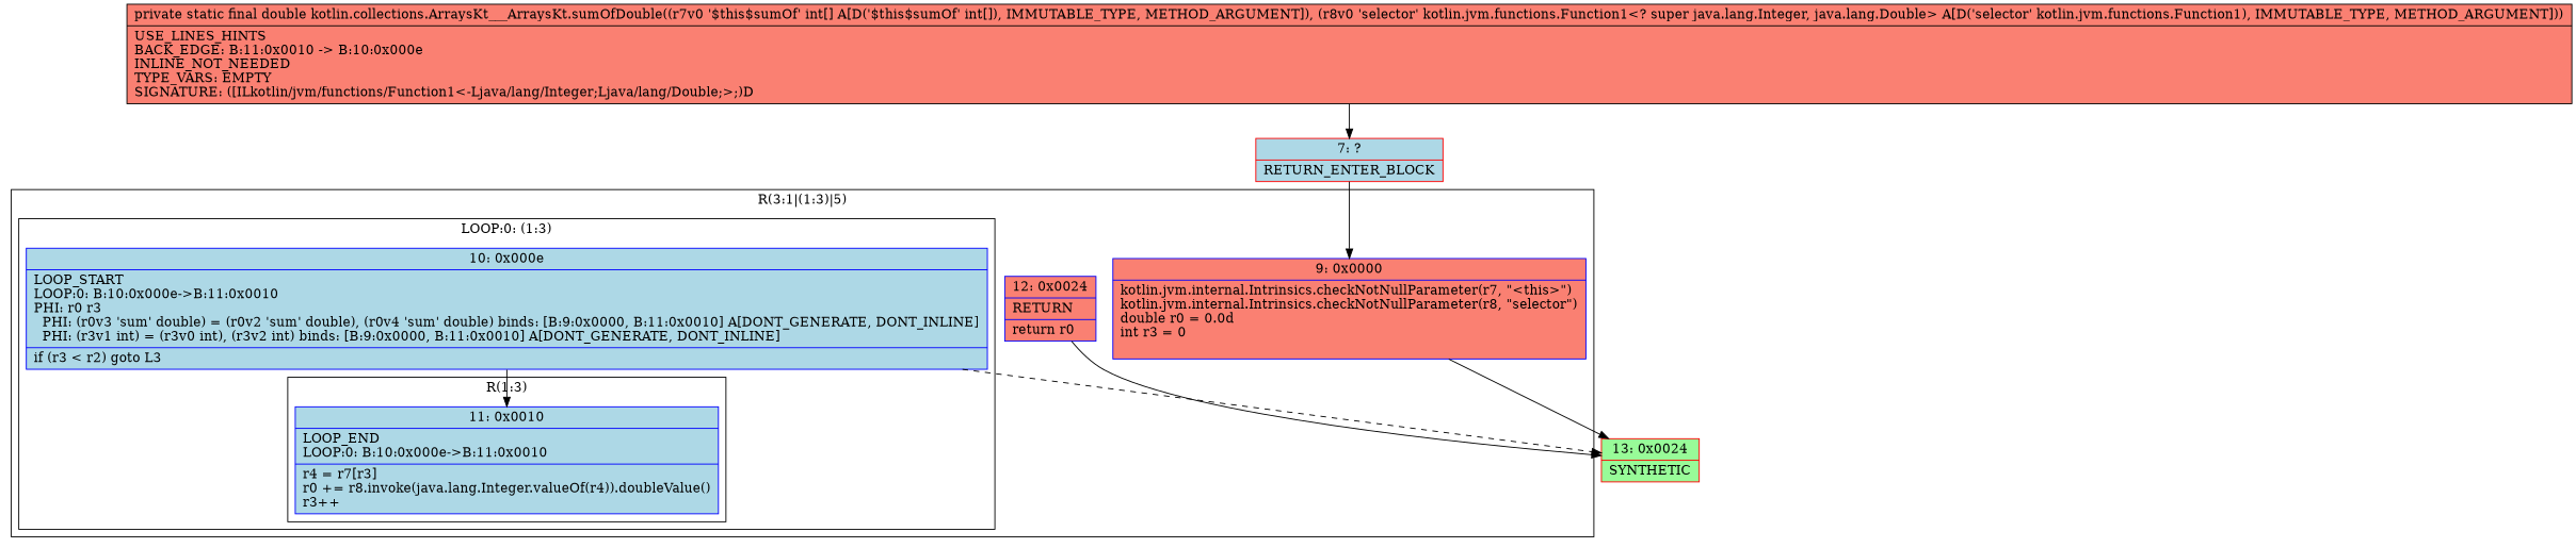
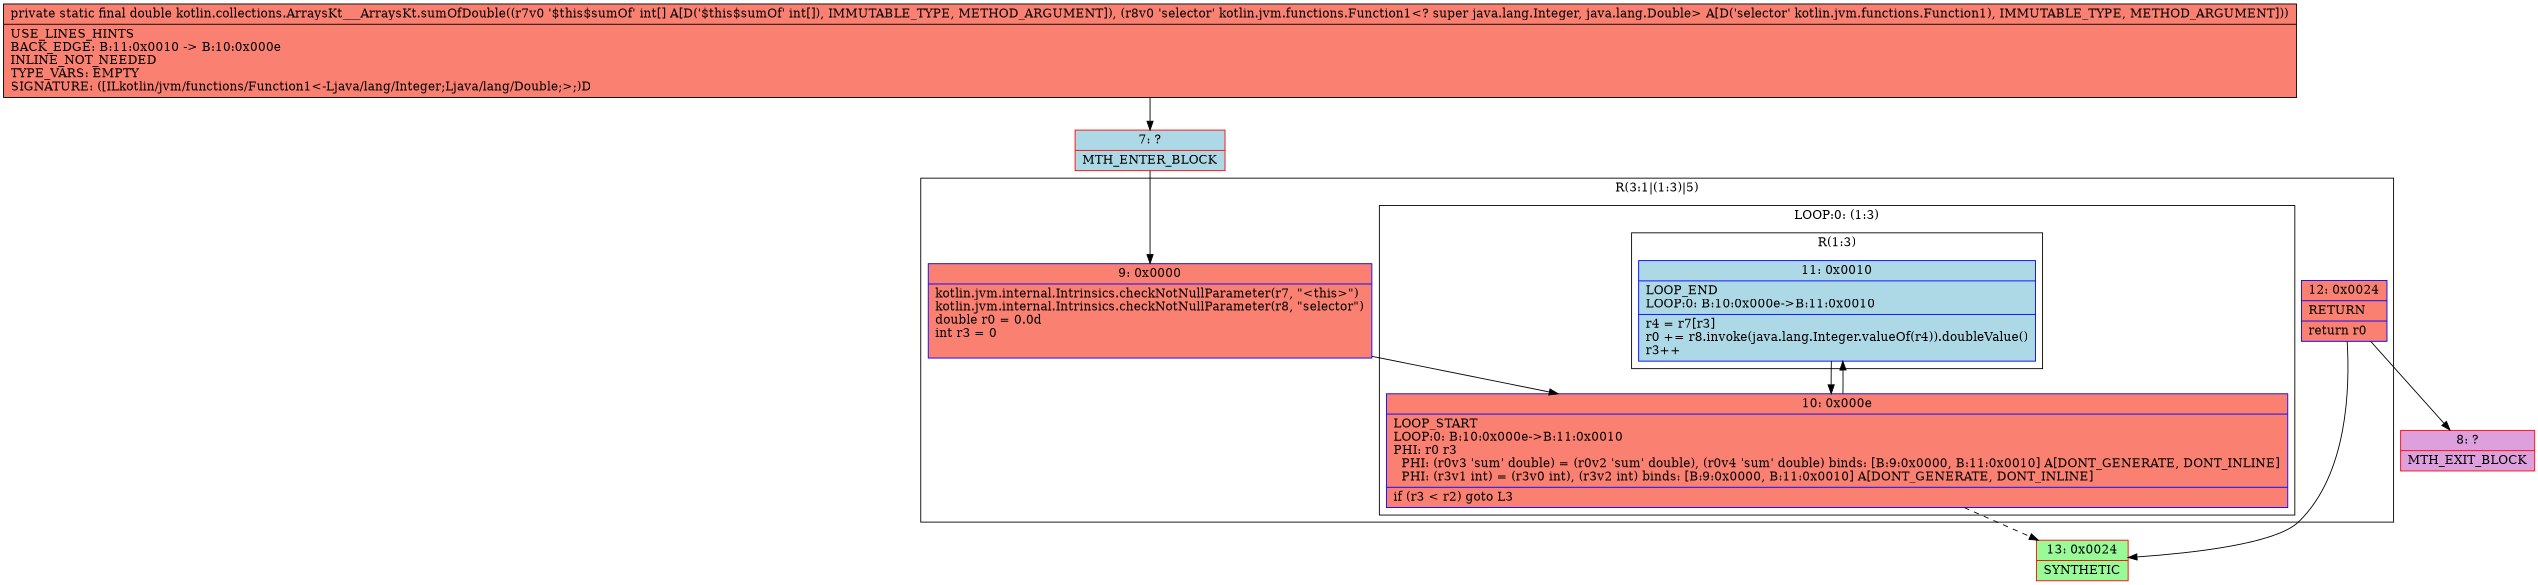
  digraph {
    fontname="DejaVu Serif"
    node [color=blue fillcolor=salmon fontname="DejaVu Serif" shape=record style=filled]
    edge [fontname="DejaVu Serif"]
    n1 [fillcolor=lightblue label="{11\:\ 0x0010|LOOP_END\lLOOP:0: B:10:0x000e\-\>B:11:0x0010\l|r4 = r7[r3]\lr0 += r8.invoke(java.lang.Integer.valueOf(r4)).doubleValue()\lr3++\l}"]
-   n2 [fillcolor=lightblue label="{10\:\ 0x000e|LOOP_START\lLOOP:0: B:10:0x000e\-\>B:11:0x0010\lPHI: r0 r3 \l  PHI: (r0v3 'sum' double) = (r0v2 'sum' double), (r0v4 'sum' double) binds: [B:9:0x0000, B:11:0x0010] A[DONT_GENERATE, DONT_INLINE]\l  PHI: (r3v1 int) = (r3v0 int), (r3v2 int) binds: [B:9:0x0000, B:11:0x0010] A[DONT_GENERATE, DONT_INLINE]\l|if (r3 \< r2) goto L3\l}"]
+   n2 [label="{10\:\ 0x000e|LOOP_START\lLOOP:0: B:10:0x000e\-\>B:11:0x0010\lPHI: r0 r3 \l  PHI: (r0v3 'sum' double) = (r0v2 'sum' double), (r0v4 'sum' double) binds: [B:9:0x0000, B:11:0x0010] A[DONT_GENERATE, DONT_INLINE]\l  PHI: (r3v1 int) = (r3v0 int), (r3v2 int) binds: [B:9:0x0000, B:11:0x0010] A[DONT_GENERATE, DONT_INLINE]\l|if (r3 \< r2) goto L3\l}"]
    n3 [label="{9\:\ 0x0000|kotlin.jvm.internal.Intrinsics.checkNotNullParameter(r7, \"\<this\>\")\lkotlin.jvm.internal.Intrinsics.checkNotNullParameter(r8, \"selector\")\ldouble r0 = 0.0d\lint r3 = 0\l\l}"]
    n4 [label="{12\:\ 0x0024|RETURN\l|return r0\l}"]
    n5 [color=red fillcolor=palegreen label="{13\:\ 0x0024|SYNTHETIC\l}"]
-   n7 [color=red fillcolor=lightblue label="{7\:\ ?|RETURN_ENTER_BLOCK\l}"]
+   n6 [color=red fillcolor=plum label="{8\:\ ?|MTH_EXIT_BLOCK\l}"]
+   n7 [color=red fillcolor=lightblue label="{7\:\ ?|MTH_ENTER_BLOCK\l}"]
    n8 [label="{private static final double kotlin.collections.ArraysKt___ArraysKt.sumOfDouble((r7v0 '$this$sumOf' int[] A[D('$this$sumOf' int[]), IMMUTABLE_TYPE, METHOD_ARGUMENT]), (r8v0 'selector' kotlin.jvm.functions.Function1\<? super java.lang.Integer, java.lang.Double\> A[D('selector' kotlin.jvm.functions.Function1), IMMUTABLE_TYPE, METHOD_ARGUMENT]))  | USE_LINES_HINTS\lBACK_EDGE: B:11:0x0010 \-\> B:10:0x000e\lINLINE_NOT_NEEDED\lTYPE_VARS: EMPTY\lSIGNATURE: ([ILkotlin\/jvm\/functions\/Function1\<\-Ljava\/lang\/Integer;Ljava\/lang\/Double;\>;)D\l}" color=""]
    subgraph cluster_1 {
      label="R(3:1|(1:3)|5)"
      n3
      n4
      subgraph cluster_2 {
        label="LOOP:0: (1:3)"
        n2
        subgraph cluster_3 {
          label="R(1:3)"
          n1
        }
      }
    }
+   n1 -> n2
    n2 -> n1
    n2 -> n5 [style=dashed]
-   n3 -> n5
+   n3 -> n2
    n4 -> n5
+   n4 -> n6
    n7 -> n3
    n8 -> n7
  }
